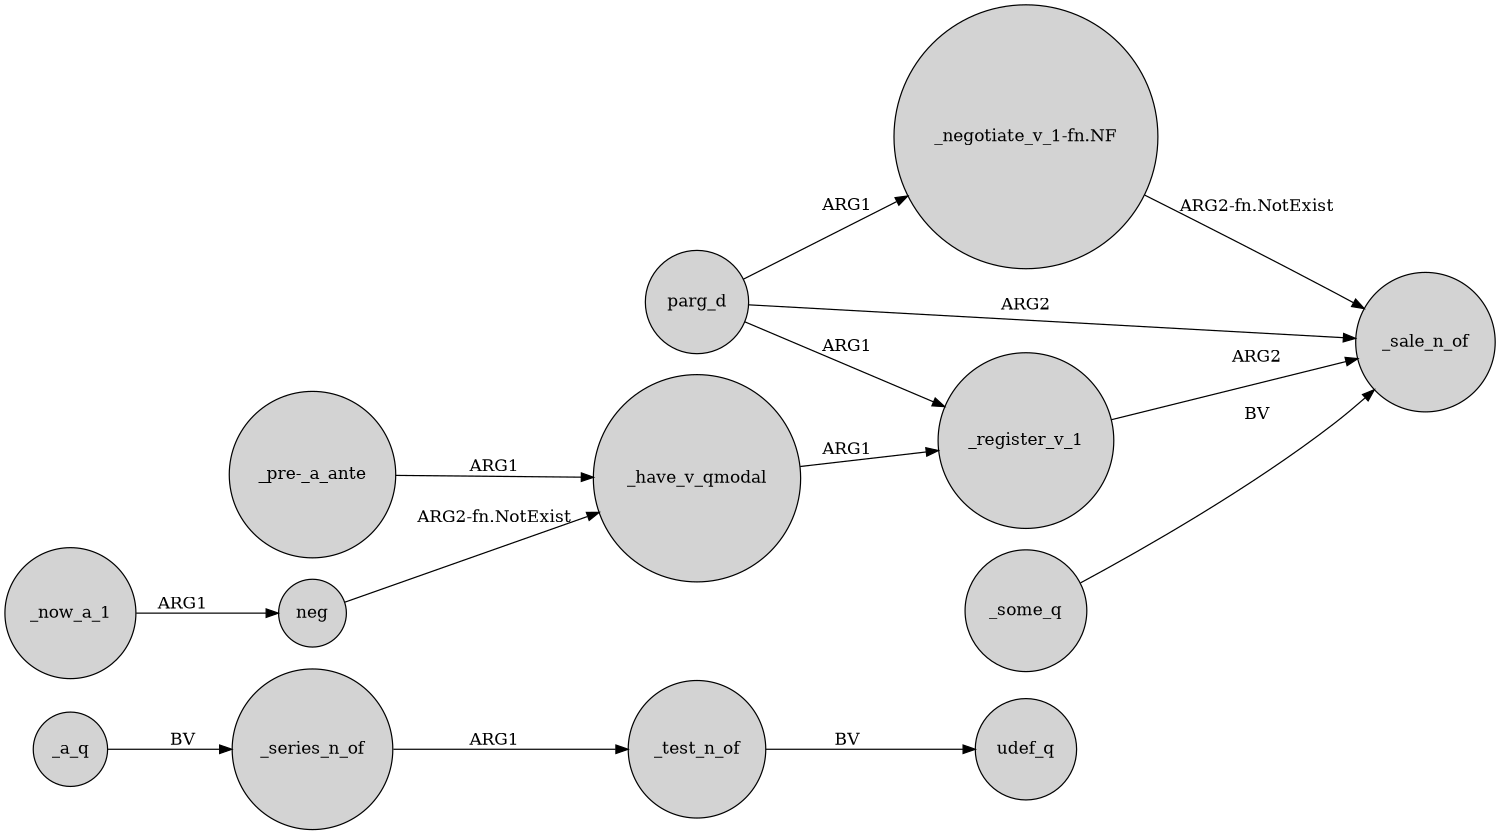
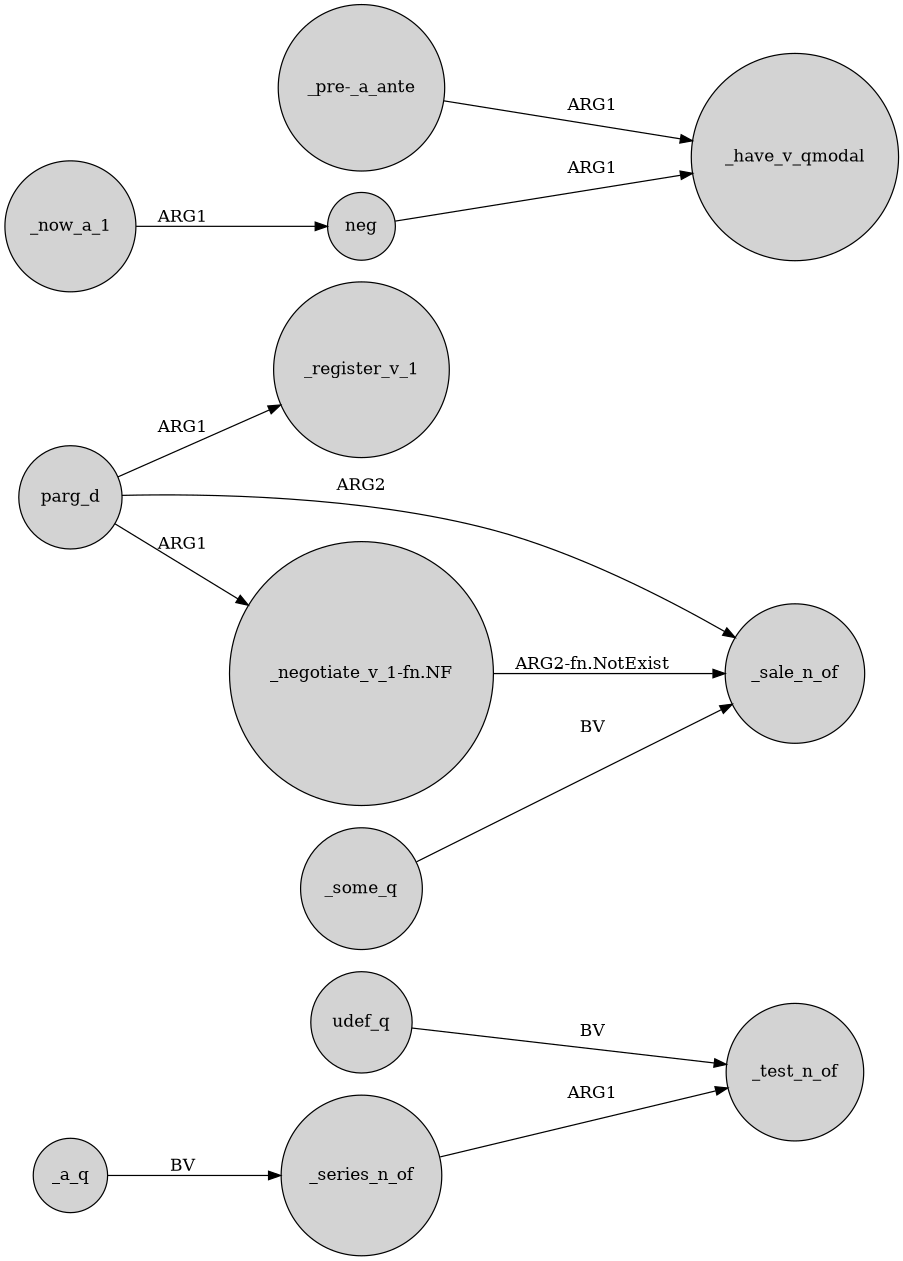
  digraph {
    fontname="DejaVu Serif"
    rankdir=LR
    node [fontname="DejaVu Serif" shape=circle style=filled]
    edge [fontname="DejaVu Serif"]
    udef_q
    _test_n_of
    _register_v_1
    _sale_n_of
    _series_n_of
    parg_d
    "_negotiate_v_1-fn.NF"
    _some_q
    _a_q
    _have_v_qmodal
    "_pre-_a_ante"
    _now_a_1
    neg
-   _test_n_of -> udef_q [label=BV]
-   _register_v_1 -> _sale_n_of [label=ARG2]
+   udef_q -> _test_n_of [label=BV]
    _series_n_of -> _test_n_of [label=ARG1]
    parg_d -> _register_v_1 [label=ARG1]
    parg_d -> _sale_n_of [label=ARG2]
    parg_d -> "_negotiate_v_1-fn.NF" [label=ARG1]
    "_negotiate_v_1-fn.NF" -> _sale_n_of [label="ARG2-fn.NotExist"]
    _some_q -> _sale_n_of [label=BV]
    _a_q -> _series_n_of [label=BV]
-   _have_v_qmodal -> _register_v_1 [label=ARG1]
    "_pre-_a_ante" -> _have_v_qmodal [label=ARG1]
    _now_a_1 -> neg [label=ARG1]
-   neg -> _have_v_qmodal [label="ARG2-fn.NotExist"]
+   neg -> _have_v_qmodal [label=ARG1]
  }
